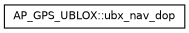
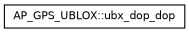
  digraph {
    rankdir=LR
    fontname="DejaVu Sans"
-   n1 [color=black fillcolor=white fontname="DejaVu Sans" fontsize=10 height=0.2 label="AP_GPS_UBLOX::ubx_nav_dop" shape=record style=filled width=0.4]
+   n1 [color=black fillcolor=white fontname="DejaVu Sans" fontsize=10 height=0.2 label="AP_GPS_UBLOX::ubx_dop_dop" shape=record style=filled width=0.4]
  }
